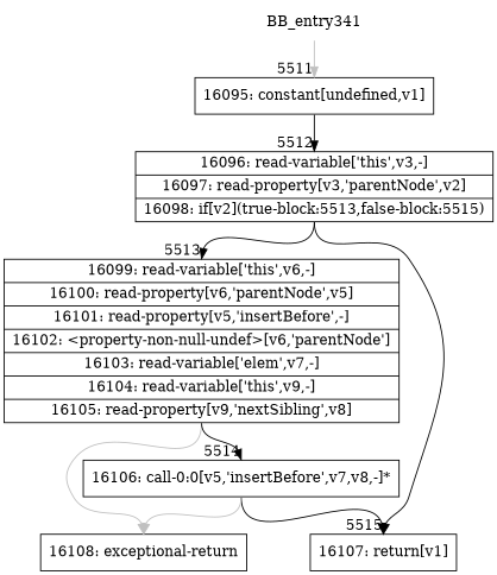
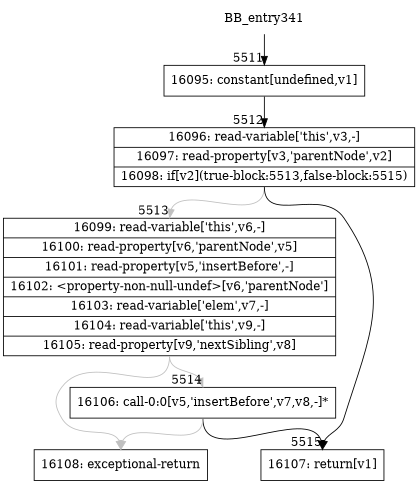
  digraph {
    rankdir=TD
    node [shape=record]
    edge [headport=n tailport=s]
    n1 [label=BB_entry341 shape=none]
    n2 [label="{16095: constant[undefined,v1]}"]
    n3 [label="{16096: read-variable['this',v3,-]|16097: read-property[v3,'parentNode',v2]|16098: if[v2](true-block:5513,false-block:5515)}"]
    n4 [label="{16099: read-variable['this',v6,-]|16100: read-property[v6,'parentNode',v5]|16101: read-property[v5,'insertBefore',-]|16102: \<property-non-null-undef\>[v6,'parentNode']|16103: read-variable['elem',v7,-]|16104: read-variable['this',v9,-]|16105: read-property[v9,'nextSibling',v8]}"]
    n5 [label="{16107: return[v1]}"]
    n6 [label="{16108: exceptional-return}"]
    n7 [label="{16106: call-0:0[v5,'insertBefore',v7,v8,-]*}"]
-   n1 -> n2 [headlabel="    5511" color=gray]
+   n1 -> n2 [headlabel="    5511"]
    n2 -> n3 [headlabel="      5512"]
-   n3 -> n4 [headlabel="      5513"]
+   n3 -> n4 [headlabel="      5513" color=gray]
    n3 -> n5 [headlabel="      5515"]
    n4 -> n6 [color=gray]
-   n4 -> n7 [headlabel="      5514"]
+   n4 -> n7 [headlabel="      5514" color=gray]
    n7 -> n5
    n7 -> n6 [color=gray]
  }
